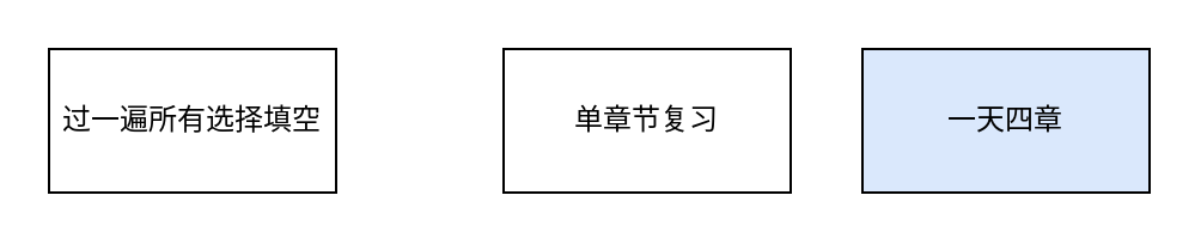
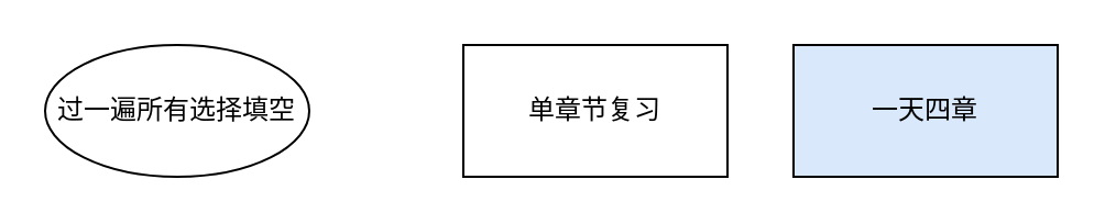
  <mxCell id="0" />
  <mxCell id="1" parent="0" />
- <mxCell id="2" value="过一遍所有选择填空" style="whiteSpace=wrap;html=1;" vertex="1" parent="1"><mxGeometry x="20" y="20" width="120" height="60" as="geometry" /></mxCell>
+ <mxCell id="2" value="过一遍所有选择填空" style="ellipse;whiteSpace=wrap;html=1;" vertex="1" parent="1"><mxGeometry x="20" y="20" width="120" height="60" as="geometry" /></mxCell>
  <mxCell id="3" value="一天四章" style="whiteSpace=wrap;html=1;fillColor=#dae8fc;" vertex="1" parent="1"><mxGeometry x="360" y="20" width="120" height="60" as="geometry" /></mxCell>
  <mxCell id="4" value="单章节复习" style="whiteSpace=wrap;html=1;" vertex="1" parent="1"><mxGeometry x="210" y="20" width="120" height="60" as="geometry" /></mxCell>
